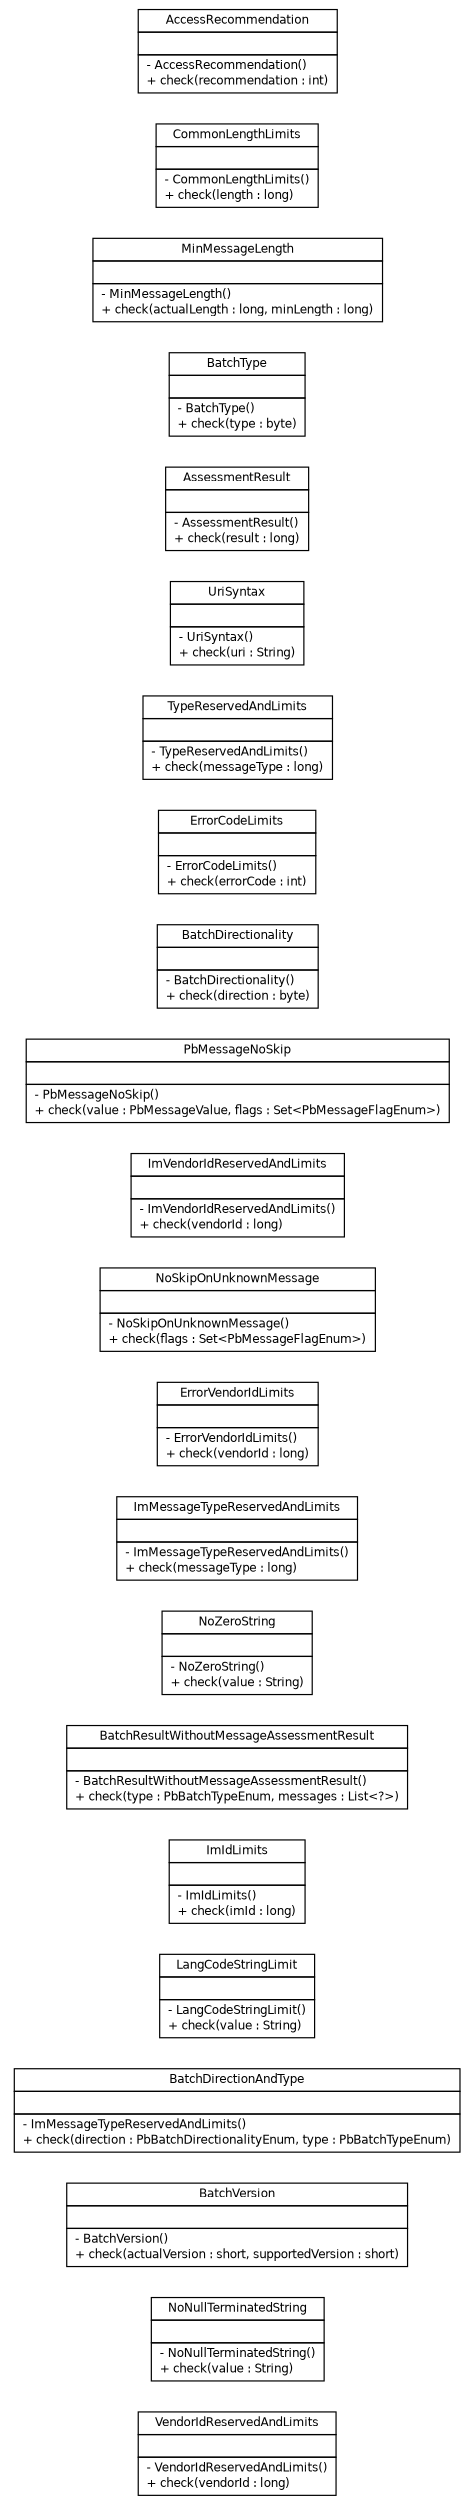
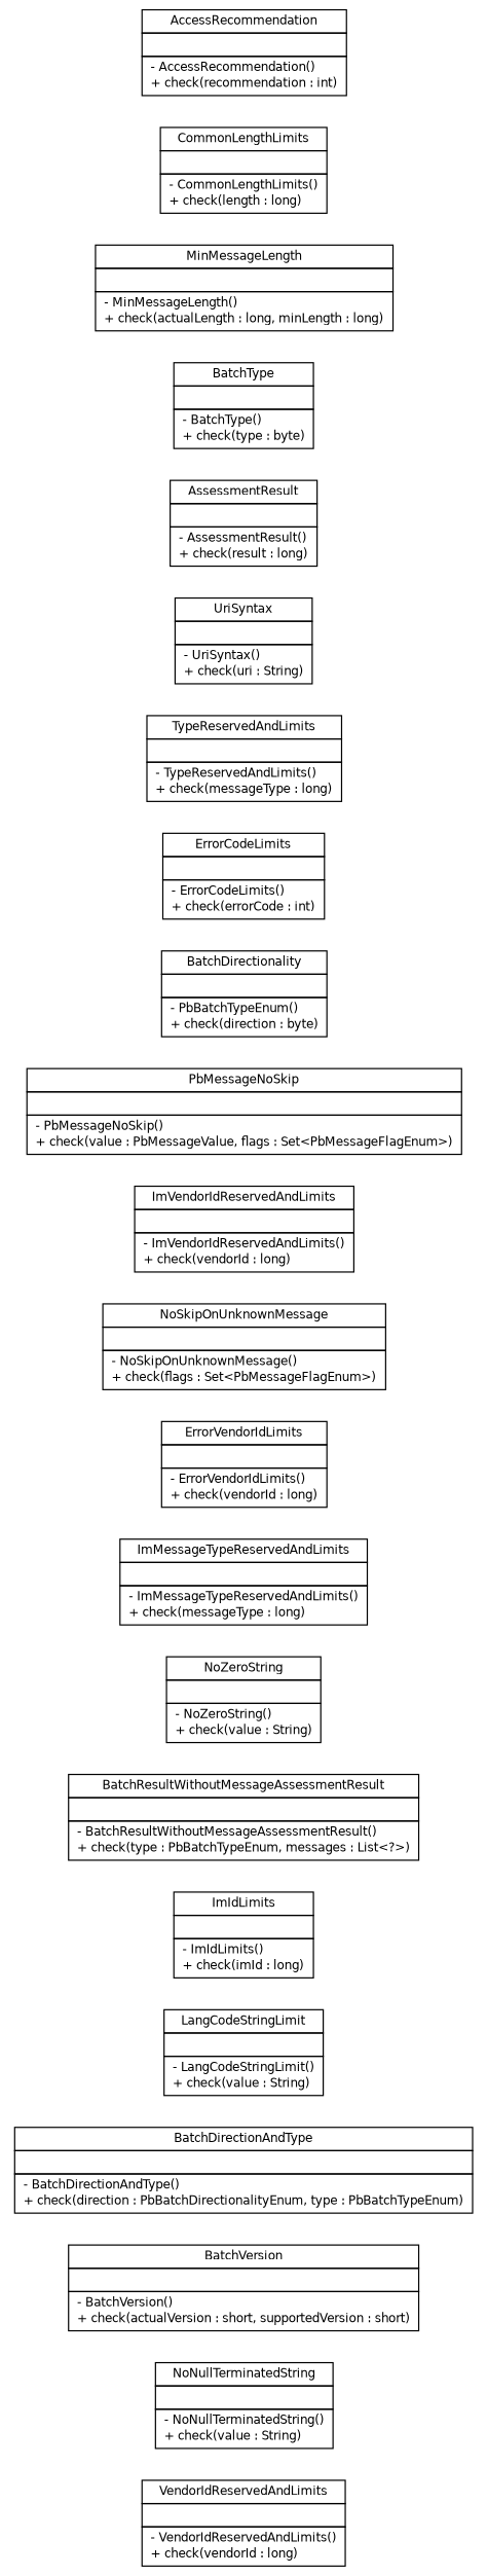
  digraph {
    nodesep=0.25
    ranksep=0.5
    rankdir=LR
    node [fontcolor=black fontname=Helvetica fontsize=10.0 shape=plaintext]
    n1 [label=<<table title="org.ietf.nea.pb.validate.rules.VendorIdReservedAndLimits" border="0" cellborder="1" cellspacing="0" cellpadding="2" port="p" href="./VendorIdReservedAndLimits.html"> 		<tr><td><table border="0" cellspacing="0" cellpadding="1"> <tr><td align="center" balign="center"> VendorIdReservedAndLimits </td></tr> 		</table></td></tr> 		<tr><td><table border="0" cellspacing="0" cellpadding="1"> <tr><td align="left" balign="left">  </td></tr> 		</table></td></tr> 		<tr><td><table border="0" cellspacing="0" cellpadding="1"> <tr><td align="left" balign="left"> - VendorIdReservedAndLimits() </td></tr> <tr><td align="left" balign="left"> + check(vendorId : long) </td></tr> 		</table></td></tr> 		</table>>]
    n2 [label=<<table title="org.ietf.nea.pb.validate.rules.NoNullTerminatedString" border="0" cellborder="1" cellspacing="0" cellpadding="2" port="p" href="./NoNullTerminatedString.html"> 		<tr><td><table border="0" cellspacing="0" cellpadding="1"> <tr><td align="center" balign="center"> NoNullTerminatedString </td></tr> 		</table></td></tr> 		<tr><td><table border="0" cellspacing="0" cellpadding="1"> <tr><td align="left" balign="left">  </td></tr> 		</table></td></tr> 		<tr><td><table border="0" cellspacing="0" cellpadding="1"> <tr><td align="left" balign="left"> - NoNullTerminatedString() </td></tr> <tr><td align="left" balign="left"> + check(value : String) </td></tr> 		</table></td></tr> 		</table>>]
    n3 [label=<<table title="org.ietf.nea.pb.validate.rules.BatchVersion" border="0" cellborder="1" cellspacing="0" cellpadding="2" port="p" href="./BatchVersion.html"> 		<tr><td><table border="0" cellspacing="0" cellpadding="1"> <tr><td align="center" balign="center"> BatchVersion </td></tr> 		</table></td></tr> 		<tr><td><table border="0" cellspacing="0" cellpadding="1"> <tr><td align="left" balign="left">  </td></tr> 		</table></td></tr> 		<tr><td><table border="0" cellspacing="0" cellpadding="1"> <tr><td align="left" balign="left"> - BatchVersion() </td></tr> <tr><td align="left" balign="left"> + check(actualVersion : short, supportedVersion : short) </td></tr> 		</table></td></tr> 		</table>>]
-   n4 [label=<<table title="org.ietf.nea.pb.validate.rules.BatchDirectionAndType" border="0" cellborder="1" cellspacing="0" cellpadding="2" port="p" href="./BatchDirectionAndType.html"> 		<tr><td><table border="0" cellspacing="0" cellpadding="1"> <tr><td align="center" balign="center"> BatchDirectionAndType </td></tr> 		</table></td></tr> 		<tr><td><table border="0" cellspacing="0" cellpadding="1"> <tr><td align="left" balign="left">  </td></tr> 		</table></td></tr> 		<tr><td><table border="0" cellspacing="0" cellpadding="1"> <tr><td align="left" balign="left"> - ImMessageTypeReservedAndLimits() </td></tr> <tr><td align="left" balign="left"> + check(direction : PbBatchDirectionalityEnum, type : PbBatchTypeEnum) </td></tr> 		</table></td></tr> 		</table>>]
+   n4 [label=<<table title="org.ietf.nea.pb.validate.rules.BatchDirectionAndType" border="0" cellborder="1" cellspacing="0" cellpadding="2" port="p" href="./BatchDirectionAndType.html"> 		<tr><td><table border="0" cellspacing="0" cellpadding="1"> <tr><td align="center" balign="center"> BatchDirectionAndType </td></tr> 		</table></td></tr> 		<tr><td><table border="0" cellspacing="0" cellpadding="1"> <tr><td align="left" balign="left">  </td></tr> 		</table></td></tr> 		<tr><td><table border="0" cellspacing="0" cellpadding="1"> <tr><td align="left" balign="left"> - BatchDirectionAndType() </td></tr> <tr><td align="left" balign="left"> + check(direction : PbBatchDirectionalityEnum, type : PbBatchTypeEnum) </td></tr> 		</table></td></tr> 		</table>>]
    n5 [label=<<table title="org.ietf.nea.pb.validate.rules.LangCodeStringLimit" border="0" cellborder="1" cellspacing="0" cellpadding="2" port="p" href="./LangCodeStringLimit.html"> 		<tr><td><table border="0" cellspacing="0" cellpadding="1"> <tr><td align="center" balign="center"> LangCodeStringLimit </td></tr> 		</table></td></tr> 		<tr><td><table border="0" cellspacing="0" cellpadding="1"> <tr><td align="left" balign="left">  </td></tr> 		</table></td></tr> 		<tr><td><table border="0" cellspacing="0" cellpadding="1"> <tr><td align="left" balign="left"> - LangCodeStringLimit() </td></tr> <tr><td align="left" balign="left"> + check(value : String) </td></tr> 		</table></td></tr> 		</table>>]
    n6 [label=<<table title="org.ietf.nea.pb.validate.rules.ImIdLimits" border="0" cellborder="1" cellspacing="0" cellpadding="2" port="p" href="./ImIdLimits.html"> 		<tr><td><table border="0" cellspacing="0" cellpadding="1"> <tr><td align="center" balign="center"> ImIdLimits </td></tr> 		</table></td></tr> 		<tr><td><table border="0" cellspacing="0" cellpadding="1"> <tr><td align="left" balign="left">  </td></tr> 		</table></td></tr> 		<tr><td><table border="0" cellspacing="0" cellpadding="1"> <tr><td align="left" balign="left"> - ImIdLimits() </td></tr> <tr><td align="left" balign="left"> + check(imId : long) </td></tr> 		</table></td></tr> 		</table>>]
    n7 [label=<<table title="org.ietf.nea.pb.validate.rules.BatchResultWithoutMessageAssessmentResult" border="0" cellborder="1" cellspacing="0" cellpadding="2" port="p" href="./BatchResultWithoutMessageAssessmentResult.html"> 		<tr><td><table border="0" cellspacing="0" cellpadding="1"> <tr><td align="center" balign="center"> BatchResultWithoutMessageAssessmentResult </td></tr> 		</table></td></tr> 		<tr><td><table border="0" cellspacing="0" cellpadding="1"> <tr><td align="left" balign="left">  </td></tr> 		</table></td></tr> 		<tr><td><table border="0" cellspacing="0" cellpadding="1"> <tr><td align="left" balign="left"> - BatchResultWithoutMessageAssessmentResult() </td></tr> <tr><td align="left" balign="left"> + check(type : PbBatchTypeEnum, messages : List&lt;?&gt;) </td></tr> 		</table></td></tr> 		</table>>]
    n8 [label=<<table title="org.ietf.nea.pb.validate.rules.NoZeroString" border="0" cellborder="1" cellspacing="0" cellpadding="2" port="p" href="./NoZeroString.html"> 		<tr><td><table border="0" cellspacing="0" cellpadding="1"> <tr><td align="center" balign="center"> NoZeroString </td></tr> 		</table></td></tr> 		<tr><td><table border="0" cellspacing="0" cellpadding="1"> <tr><td align="left" balign="left">  </td></tr> 		</table></td></tr> 		<tr><td><table border="0" cellspacing="0" cellpadding="1"> <tr><td align="left" balign="left"> - NoZeroString() </td></tr> <tr><td align="left" balign="left"> + check(value : String) </td></tr> 		</table></td></tr> 		</table>>]
    n9 [label=<<table title="org.ietf.nea.pb.validate.rules.ImMessageTypeReservedAndLimits" border="0" cellborder="1" cellspacing="0" cellpadding="2" port="p" href="./ImMessageTypeReservedAndLimits.html"> 		<tr><td><table border="0" cellspacing="0" cellpadding="1"> <tr><td align="center" balign="center"> ImMessageTypeReservedAndLimits </td></tr> 		</table></td></tr> 		<tr><td><table border="0" cellspacing="0" cellpadding="1"> <tr><td align="left" balign="left">  </td></tr> 		</table></td></tr> 		<tr><td><table border="0" cellspacing="0" cellpadding="1"> <tr><td align="left" balign="left"> - ImMessageTypeReservedAndLimits() </td></tr> <tr><td align="left" balign="left"> + check(messageType : long) </td></tr> 		</table></td></tr> 		</table>>]
    n10 [label=<<table title="org.ietf.nea.pb.validate.rules.ErrorVendorIdLimits" border="0" cellborder="1" cellspacing="0" cellpadding="2" port="p" href="./ErrorVendorIdLimits.html"> 		<tr><td><table border="0" cellspacing="0" cellpadding="1"> <tr><td align="center" balign="center"> ErrorVendorIdLimits </td></tr> 		</table></td></tr> 		<tr><td><table border="0" cellspacing="0" cellpadding="1"> <tr><td align="left" balign="left">  </td></tr> 		</table></td></tr> 		<tr><td><table border="0" cellspacing="0" cellpadding="1"> <tr><td align="left" balign="left"> - ErrorVendorIdLimits() </td></tr> <tr><td align="left" balign="left"> + check(vendorId : long) </td></tr> 		</table></td></tr> 		</table>>]
    n11 [label=<<table title="org.ietf.nea.pb.validate.rules.NoSkipOnUnknownMessage" border="0" cellborder="1" cellspacing="0" cellpadding="2" port="p" href="./NoSkipOnUnknownMessage.html"> 		<tr><td><table border="0" cellspacing="0" cellpadding="1"> <tr><td align="center" balign="center"> NoSkipOnUnknownMessage </td></tr> 		</table></td></tr> 		<tr><td><table border="0" cellspacing="0" cellpadding="1"> <tr><td align="left" balign="left">  </td></tr> 		</table></td></tr> 		<tr><td><table border="0" cellspacing="0" cellpadding="1"> <tr><td align="left" balign="left"> - NoSkipOnUnknownMessage() </td></tr> <tr><td align="left" balign="left"> + check(flags : Set&lt;PbMessageFlagEnum&gt;) </td></tr> 		</table></td></tr> 		</table>>]
    n12 [label=<<table title="org.ietf.nea.pb.validate.rules.ImVendorIdReservedAndLimits" border="0" cellborder="1" cellspacing="0" cellpadding="2" port="p" href="./ImVendorIdReservedAndLimits.html"> 		<tr><td><table border="0" cellspacing="0" cellpadding="1"> <tr><td align="center" balign="center"> ImVendorIdReservedAndLimits </td></tr> 		</table></td></tr> 		<tr><td><table border="0" cellspacing="0" cellpadding="1"> <tr><td align="left" balign="left">  </td></tr> 		</table></td></tr> 		<tr><td><table border="0" cellspacing="0" cellpadding="1"> <tr><td align="left" balign="left"> - ImVendorIdReservedAndLimits() </td></tr> <tr><td align="left" balign="left"> + check(vendorId : long) </td></tr> 		</table></td></tr> 		</table>>]
    n13 [label=<<table title="org.ietf.nea.pb.validate.rules.PbMessageNoSkip" border="0" cellborder="1" cellspacing="0" cellpadding="2" port="p" href="./PbMessageNoSkip.html"> 		<tr><td><table border="0" cellspacing="0" cellpadding="1"> <tr><td align="center" balign="center"> PbMessageNoSkip </td></tr> 		</table></td></tr> 		<tr><td><table border="0" cellspacing="0" cellpadding="1"> <tr><td align="left" balign="left">  </td></tr> 		</table></td></tr> 		<tr><td><table border="0" cellspacing="0" cellpadding="1"> <tr><td align="left" balign="left"> - PbMessageNoSkip() </td></tr> <tr><td align="left" balign="left"> + check(value : PbMessageValue, flags : Set&lt;PbMessageFlagEnum&gt;) </td></tr> 		</table></td></tr> 		</table>>]
-   n14 [label=<<table title="org.ietf.nea.pb.validate.rules.BatchDirectionality" border="0" cellborder="1" cellspacing="0" cellpadding="2" port="p" href="./BatchDirectionality.html"> 		<tr><td><table border="0" cellspacing="0" cellpadding="1"> <tr><td align="center" balign="center"> BatchDirectionality </td></tr> 		</table></td></tr> 		<tr><td><table border="0" cellspacing="0" cellpadding="1"> <tr><td align="left" balign="left">  </td></tr> 		</table></td></tr> 		<tr><td><table border="0" cellspacing="0" cellpadding="1"> <tr><td align="left" balign="left"> - BatchDirectionality() </td></tr> <tr><td align="left" balign="left"> + check(direction : byte) </td></tr> 		</table></td></tr> 		</table>>]
+   n14 [label=<<table title="org.ietf.nea.pb.validate.rules.BatchDirectionality" border="0" cellborder="1" cellspacing="0" cellpadding="2" port="p" href="./BatchDirectionality.html"> 		<tr><td><table border="0" cellspacing="0" cellpadding="1"> <tr><td align="center" balign="center"> BatchDirectionality </td></tr> 		</table></td></tr> 		<tr><td><table border="0" cellspacing="0" cellpadding="1"> <tr><td align="left" balign="left">  </td></tr> 		</table></td></tr> 		<tr><td><table border="0" cellspacing="0" cellpadding="1"> <tr><td align="left" balign="left"> - PbBatchTypeEnum() </td></tr> <tr><td align="left" balign="left"> + check(direction : byte) </td></tr> 		</table></td></tr> 		</table>>]
    n15 [label=<<table title="org.ietf.nea.pb.validate.rules.ErrorCodeLimits" border="0" cellborder="1" cellspacing="0" cellpadding="2" port="p" href="./ErrorCodeLimits.html"> 		<tr><td><table border="0" cellspacing="0" cellpadding="1"> <tr><td align="center" balign="center"> ErrorCodeLimits </td></tr> 		</table></td></tr> 		<tr><td><table border="0" cellspacing="0" cellpadding="1"> <tr><td align="left" balign="left">  </td></tr> 		</table></td></tr> 		<tr><td><table border="0" cellspacing="0" cellpadding="1"> <tr><td align="left" balign="left"> - ErrorCodeLimits() </td></tr> <tr><td align="left" balign="left"> + check(errorCode : int) </td></tr> 		</table></td></tr> 		</table>>]
    n16 [label=<<table title="org.ietf.nea.pb.validate.rules.TypeReservedAndLimits" border="0" cellborder="1" cellspacing="0" cellpadding="2" port="p" href="./TypeReservedAndLimits.html"> 		<tr><td><table border="0" cellspacing="0" cellpadding="1"> <tr><td align="center" balign="center"> TypeReservedAndLimits </td></tr> 		</table></td></tr> 		<tr><td><table border="0" cellspacing="0" cellpadding="1"> <tr><td align="left" balign="left">  </td></tr> 		</table></td></tr> 		<tr><td><table border="0" cellspacing="0" cellpadding="1"> <tr><td align="left" balign="left"> - TypeReservedAndLimits() </td></tr> <tr><td align="left" balign="left"> + check(messageType : long) </td></tr> 		</table></td></tr> 		</table>>]
    n17 [label=<<table title="org.ietf.nea.pb.validate.rules.UriSyntax" border="0" cellborder="1" cellspacing="0" cellpadding="2" port="p" href="./UriSyntax.html"> 		<tr><td><table border="0" cellspacing="0" cellpadding="1"> <tr><td align="center" balign="center"> UriSyntax </td></tr> 		</table></td></tr> 		<tr><td><table border="0" cellspacing="0" cellpadding="1"> <tr><td align="left" balign="left">  </td></tr> 		</table></td></tr> 		<tr><td><table border="0" cellspacing="0" cellpadding="1"> <tr><td align="left" balign="left"> - UriSyntax() </td></tr> <tr><td align="left" balign="left"> + check(uri : String) </td></tr> 		</table></td></tr> 		</table>>]
    n18 [label=<<table title="org.ietf.nea.pb.validate.rules.AssessmentResult" border="0" cellborder="1" cellspacing="0" cellpadding="2" port="p" href="./AssessmentResult.html"> 		<tr><td><table border="0" cellspacing="0" cellpadding="1"> <tr><td align="center" balign="center"> AssessmentResult </td></tr> 		</table></td></tr> 		<tr><td><table border="0" cellspacing="0" cellpadding="1"> <tr><td align="left" balign="left">  </td></tr> 		</table></td></tr> 		<tr><td><table border="0" cellspacing="0" cellpadding="1"> <tr><td align="left" balign="left"> - AssessmentResult() </td></tr> <tr><td align="left" balign="left"> + check(result : long) </td></tr> 		</table></td></tr> 		</table>>]
    n19 [label=<<table title="org.ietf.nea.pb.validate.rules.BatchType" border="0" cellborder="1" cellspacing="0" cellpadding="2" port="p" href="./BatchType.html"> 		<tr><td><table border="0" cellspacing="0" cellpadding="1"> <tr><td align="center" balign="center"> BatchType </td></tr> 		</table></td></tr> 		<tr><td><table border="0" cellspacing="0" cellpadding="1"> <tr><td align="left" balign="left">  </td></tr> 		</table></td></tr> 		<tr><td><table border="0" cellspacing="0" cellpadding="1"> <tr><td align="left" balign="left"> - BatchType() </td></tr> <tr><td align="left" balign="left"> + check(type : byte) </td></tr> 		</table></td></tr> 		</table>>]
    n20 [label=<<table title="org.ietf.nea.pb.validate.rules.MinMessageLength" border="0" cellborder="1" cellspacing="0" cellpadding="2" port="p" href="./MinMessageLength.html"> 		<tr><td><table border="0" cellspacing="0" cellpadding="1"> <tr><td align="center" balign="center"> MinMessageLength </td></tr> 		</table></td></tr> 		<tr><td><table border="0" cellspacing="0" cellpadding="1"> <tr><td align="left" balign="left">  </td></tr> 		</table></td></tr> 		<tr><td><table border="0" cellspacing="0" cellpadding="1"> <tr><td align="left" balign="left"> - MinMessageLength() </td></tr> <tr><td align="left" balign="left"> + check(actualLength : long, minLength : long) </td></tr> 		</table></td></tr> 		</table>>]
    n21 [label=<<table title="org.ietf.nea.pb.validate.rules.CommonLengthLimits" border="0" cellborder="1" cellspacing="0" cellpadding="2" port="p" href="./CommonLengthLimits.html"> 		<tr><td><table border="0" cellspacing="0" cellpadding="1"> <tr><td align="center" balign="center"> CommonLengthLimits </td></tr> 		</table></td></tr> 		<tr><td><table border="0" cellspacing="0" cellpadding="1"> <tr><td align="left" balign="left">  </td></tr> 		</table></td></tr> 		<tr><td><table border="0" cellspacing="0" cellpadding="1"> <tr><td align="left" balign="left"> - CommonLengthLimits() </td></tr> <tr><td align="left" balign="left"> + check(length : long) </td></tr> 		</table></td></tr> 		</table>>]
    n22 [label=<<table title="org.ietf.nea.pb.validate.rules.AccessRecommendation" border="0" cellborder="1" cellspacing="0" cellpadding="2" port="p" href="./AccessRecommendation.html"> 		<tr><td><table border="0" cellspacing="0" cellpadding="1"> <tr><td align="center" balign="center"> AccessRecommendation </td></tr> 		</table></td></tr> 		<tr><td><table border="0" cellspacing="0" cellpadding="1"> <tr><td align="left" balign="left">  </td></tr> 		</table></td></tr> 		<tr><td><table border="0" cellspacing="0" cellpadding="1"> <tr><td align="left" balign="left"> - AccessRecommendation() </td></tr> <tr><td align="left" balign="left"> + check(recommendation : int) </td></tr> 		</table></td></tr> 		</table>>]
  }
